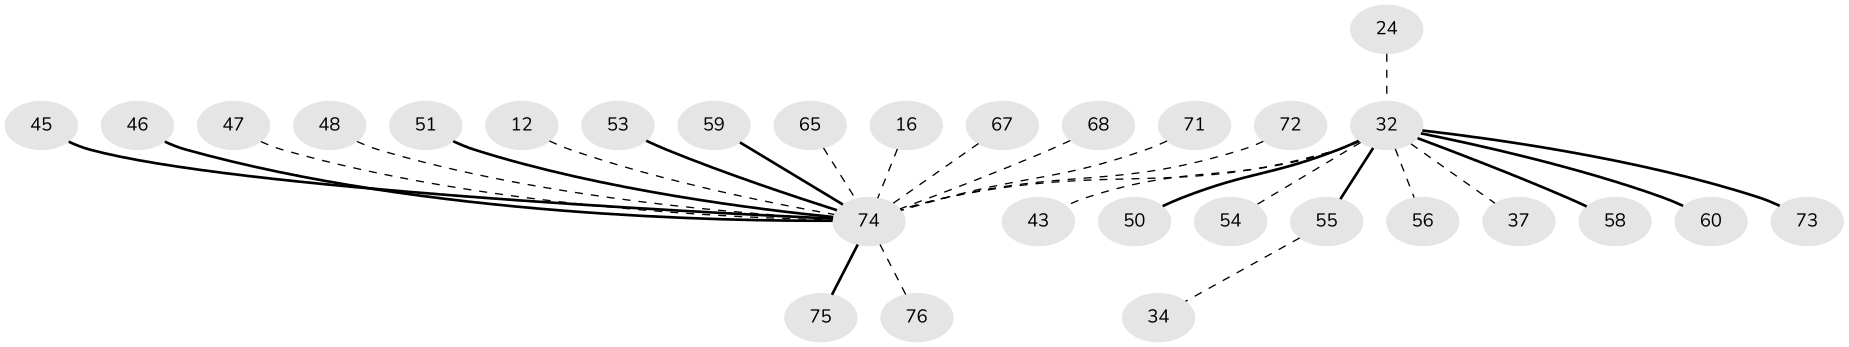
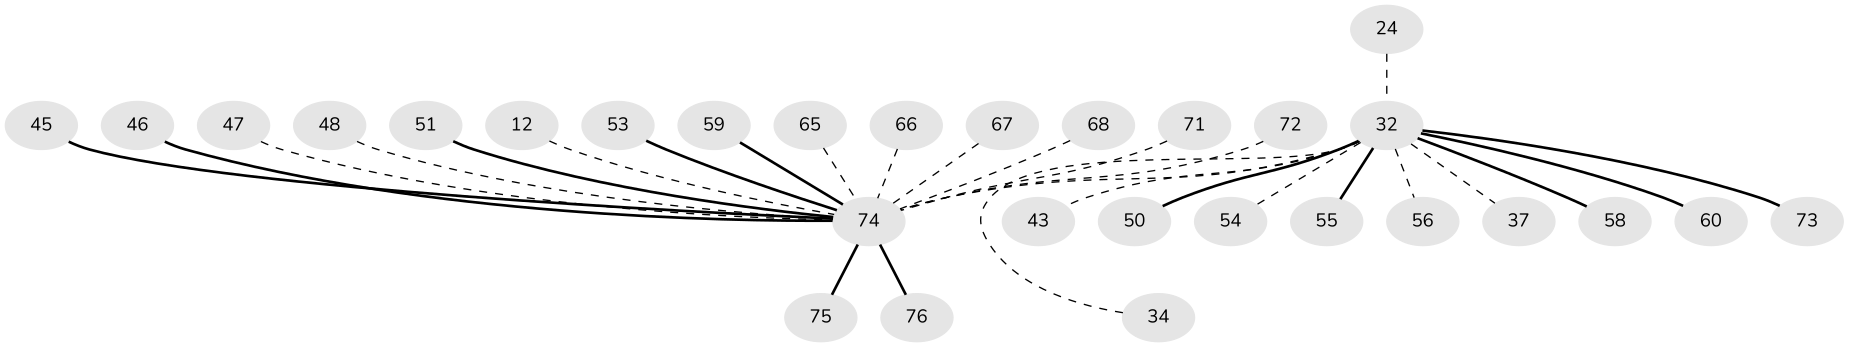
  graph {
    fontname=Nunito
    node [color=gray90 fontname=Nunito style=filled]
    edge [fontname=Nunito style=dashed]
    32 [super="+25+5"]
    34
    43
    50
    54
    55
    56
    n8 [label=37]
    58
    60
    73
    74 [super="+70+62+18+16+17+22+26+30+38+42+44"]
    24
    75
    76
    45
    46
    47
    48
    51
    n21 [label=12]
    53
    59 [super="+31"]
    65
-   66 [label=16]
+   66
    67 [super="+28"]
    68
    71
    72
-   55 -- 34
+   32 -- 34
    32 -- 43
    32 -- 50 [style=bold]
    32 -- 54
    32 -- 55 [style=bold]
    32 -- 56
    32 -- n8
    32 -- 58 [style=bold]
    32 -- 60 [style=bold]
    32 -- 73 [style=bold]
    32 -- 74 [weight=4]
    74 -- 75 [style=bold]
-   74 -- 76
+   74 -- 76 [style=bold]
    24 -- 32
    45 -- 74 [style=bold]
    46 -- 74 [style=bold]
    47 -- 74
    48 -- 74
    51 -- 74 [style=bold]
    n21 -- 74
    53 -- 74 [style=bold]
    59 -- 74 [style=bold]
    65 -- 74
    66 -- 74
    67 -- 74
    68 -- 74
    71 -- 74
    72 -- 74
  }
